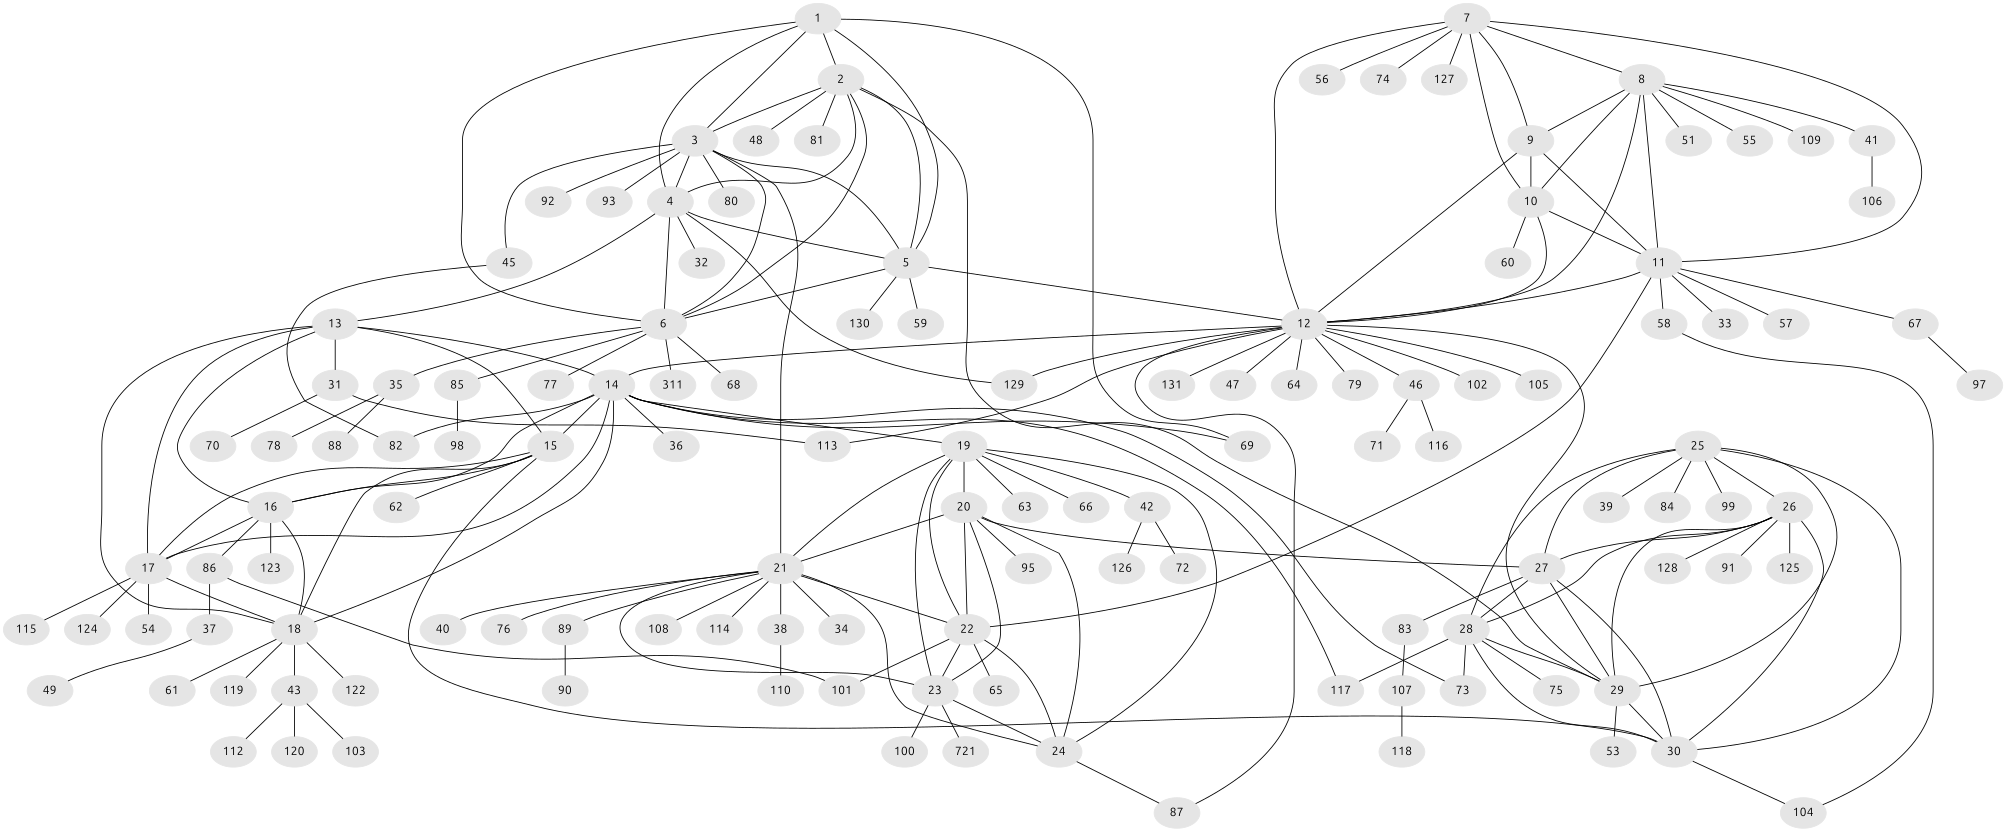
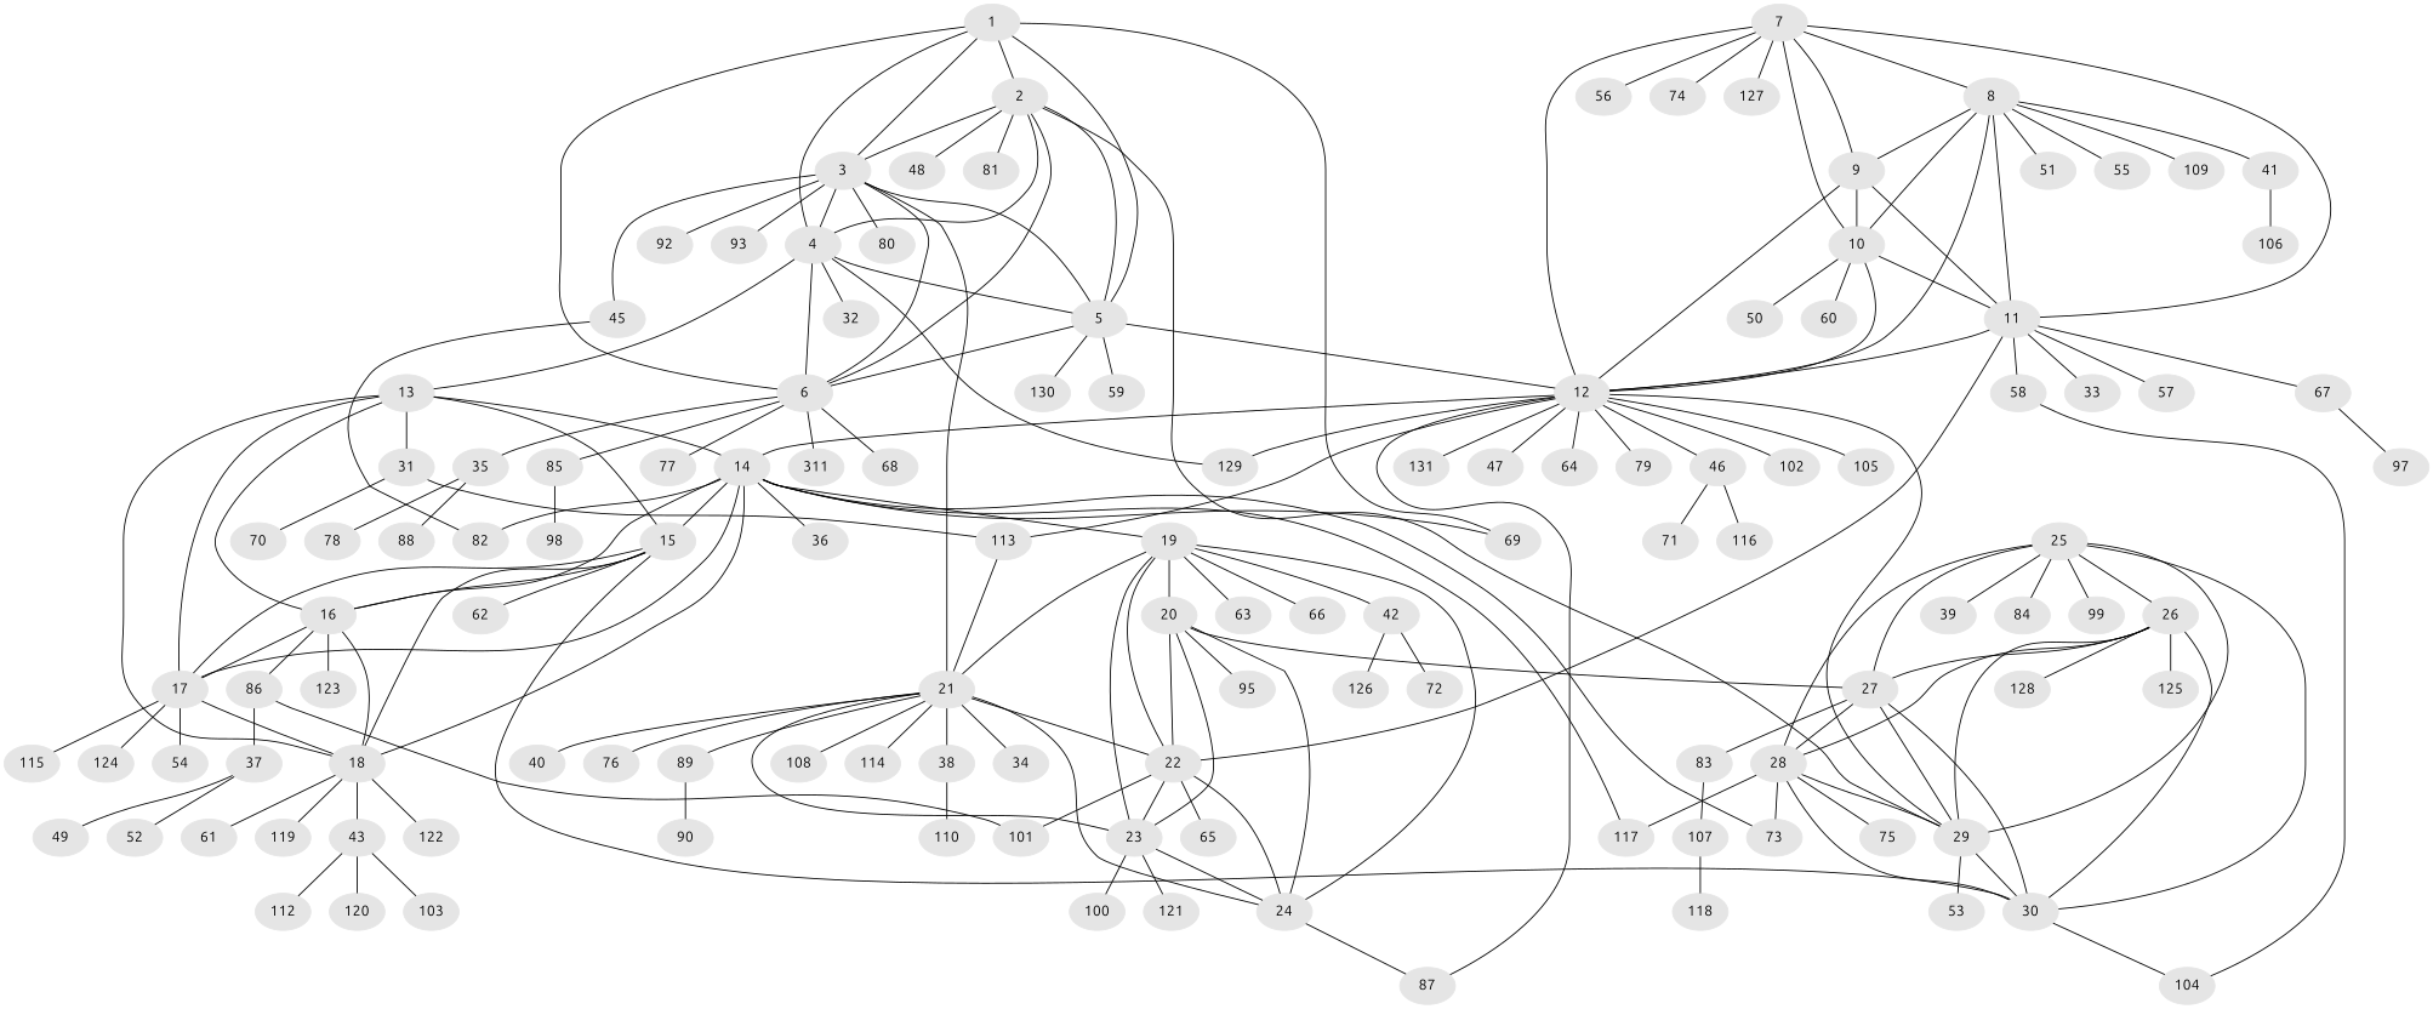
  graph {
    fontname=Ubuntu
    node [color=gray90 fontname=Ubuntu style=filled]
    edge [fontname=Ubuntu]
    1
    2
    3
    4
    5
    6
    69
    29
    48
    81
    21
    45
    80
    92
    93
    13
    32
    129
    12
    59
    130
    35
    68
    77
    85
    n26 [label=311]
    30
    53
    22
    23
    24
    34
    38
    40
    76
    89
    108
    114
    82
    14
    15
    16
    17
    18
    31
    46
    47
    64
    79
    87
    102
    105
    113
    131
    78
    88
    98
    7
    8
    9
    10
    11
    56
    74
    127
    41
    51
    55
    109
+   50
    60
    33
    57
    58
    67
    106
    65
    101
    104
    97
    19
    36
    73
    117
    71
    116
    62
    86
    123
    54
    115
    124
    43
    61
    119
    122
    70
    20
    42
    63
    66
    37
    49
+   52
    103
    112
    120
    27
    95
    100
-   121 [label=721]
+   121
    72
    126
    28
    83
    110
    90
    25
    26
    39
    84
    99
-   91
    125
    128
    75
    107
    118
    1 -- 2
    1 -- 3
    1 -- 4
    1 -- 5
    1 -- 6
    1 -- 69
    2 -- 3
    2 -- 4
    2 -- 5
    2 -- 6
    2 -- 29
    2 -- 48
    2 -- 81
    3 -- 4
    3 -- 5
    3 -- 6
    3 -- 21
    3 -- 45
    3 -- 80
    3 -- 92
    3 -- 93
    4 -- 5
    4 -- 6
    4 -- 13
    4 -- 32
    4 -- 129
    5 -- 6
    5 -- 12
    5 -- 59
    5 -- 130
    6 -- 35
    6 -- 68
    6 -- 77
    6 -- 85
    6 -- n26
    29 -- 30
    29 -- 53
    21 -- 22
    21 -- 23
    21 -- 24
    21 -- 34
    21 -- 38
    21 -- 40
    21 -- 76
    21 -- 89
    21 -- 108
    21 -- 114
    45 -- 82
    13 -- 14
    13 -- 15
    13 -- 16
    13 -- 17
    13 -- 18
    13 -- 31
    12 -- 29
    12 -- 129
    12 -- 14
    12 -- 46
    12 -- 47
    12 -- 64
    12 -- 79
    12 -- 87
    12 -- 102
    12 -- 105
    12 -- 113
    12 -- 131
    35 -- 78
    35 -- 88
    85 -- 98
    30 -- 104
    22 -- 23
    22 -- 24
    22 -- 65
    22 -- 101
    23 -- 24
    23 -- 100
    23 -- 121
    24 -- 87
    38 -- 110
    89 -- 90
    14 -- 69
    14 -- 82
    14 -- 15
    14 -- 16
    14 -- 17
    14 -- 18
    14 -- 19
    14 -- 36
    14 -- 73
    14 -- 117
    15 -- 30
    15 -- 16
    15 -- 17
    15 -- 18
    15 -- 62
    16 -- 17
    16 -- 18
    16 -- 86
    16 -- 123
    17 -- 18
    17 -- 54
    17 -- 115
    17 -- 124
    18 -- 43
    18 -- 61
    18 -- 119
    18 -- 122
    31 -- 113
    31 -- 70
    46 -- 71
    46 -- 116
    7 -- 12
    7 -- 8
    7 -- 9
    7 -- 10
    7 -- 11
    7 -- 56
    7 -- 74
    7 -- 127
    8 -- 12
    8 -- 9
    8 -- 10
    8 -- 11
    8 -- 41
    8 -- 51
    8 -- 55
    8 -- 109
    9 -- 12
    9 -- 10
    9 -- 11
    10 -- 12
    10 -- 11
+   10 -- 50
    10 -- 60
    11 -- 12
    11 -- 22
    11 -- 33
    11 -- 57
    11 -- 58
    11 -- 67
    41 -- 106
    58 -- 104
    67 -- 97
    19 -- 21
    19 -- 22
    19 -- 23
    19 -- 24
    19 -- 20
    19 -- 42
    19 -- 63
    19 -- 66
    86 -- 101
    86 -- 37
    43 -- 103
    43 -- 112
    43 -- 120
-   20 -- 21
+   113 -- 21
    20 -- 22
    20 -- 23
    20 -- 24
    20 -- 27
    20 -- 95
    42 -- 72
    42 -- 126
    37 -- 49
+   37 -- 52
    27 -- 29
    27 -- 30
    27 -- 28
    27 -- 83
    28 -- 29
    28 -- 30
    28 -- 73
    28 -- 117
    28 -- 75
    83 -- 107
    25 -- 29
    25 -- 30
    25 -- 27
    25 -- 28
    25 -- 26
    25 -- 39
    25 -- 84
    25 -- 99
    26 -- 29
    26 -- 30
    26 -- 27
    26 -- 28
-   26 -- 91
    26 -- 125
    26 -- 128
    107 -- 118
  }
